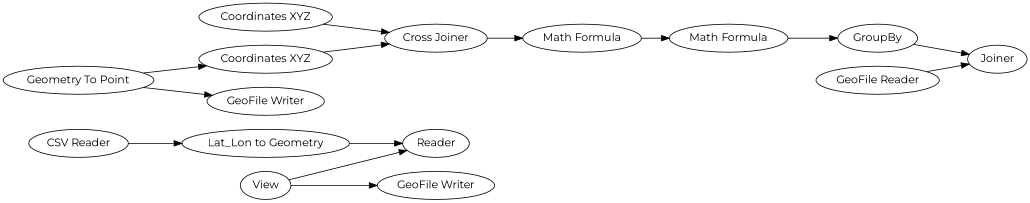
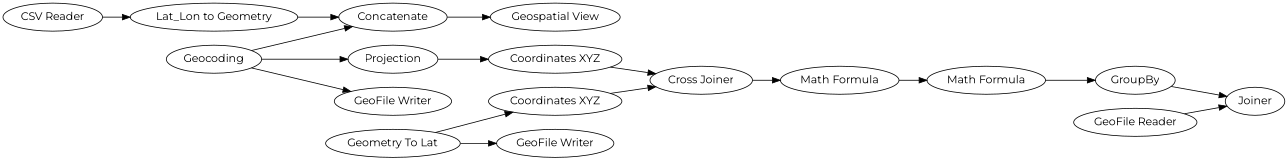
  digraph {
    fontname=Montserrat
    rankdir=LR
    node [fontname=Montserrat]
    edge [fontname=Montserrat]
    n1 [label="CSV Reader"]
    n2 [label="Lat_Lon to Geometry"]
-   n3 [label=Reader]
-   n4 [label=View]
+   n3 [label=Concatenate]
+   n4 [label=Geocoding]
+   n5 [label=Projection]
    n6 [label="GeoFile Writer"]
+   n7 [label="Geospatial View"]
    n8 [label="Coordinates XYZ"]
    n9 [label="GeoFile Reader"]
    n10 [label=Joiner]
-   n11 [label="Geometry To Point"]
+   n11 [label="Geometry To Lat"]
    n12 [label="Coordinates XYZ"]
    n13 [label="GeoFile Writer"]
    n14 [label="Cross Joiner"]
    n15 [label="Math Formula"]
    n16 [label="Math Formula"]
    n17 [label=GroupBy]
    n1 -> n2
    n2 -> n3
+   n3 -> n7
    n4 -> n3
+   n4 -> n5
    n4 -> n6
+   n5 -> n8
    n8 -> n14
    n9 -> n10
    n11 -> n12
    n11 -> n13
    n12 -> n14
    n14 -> n15
    n15 -> n16
    n16 -> n17
    n17 -> n10
  }
